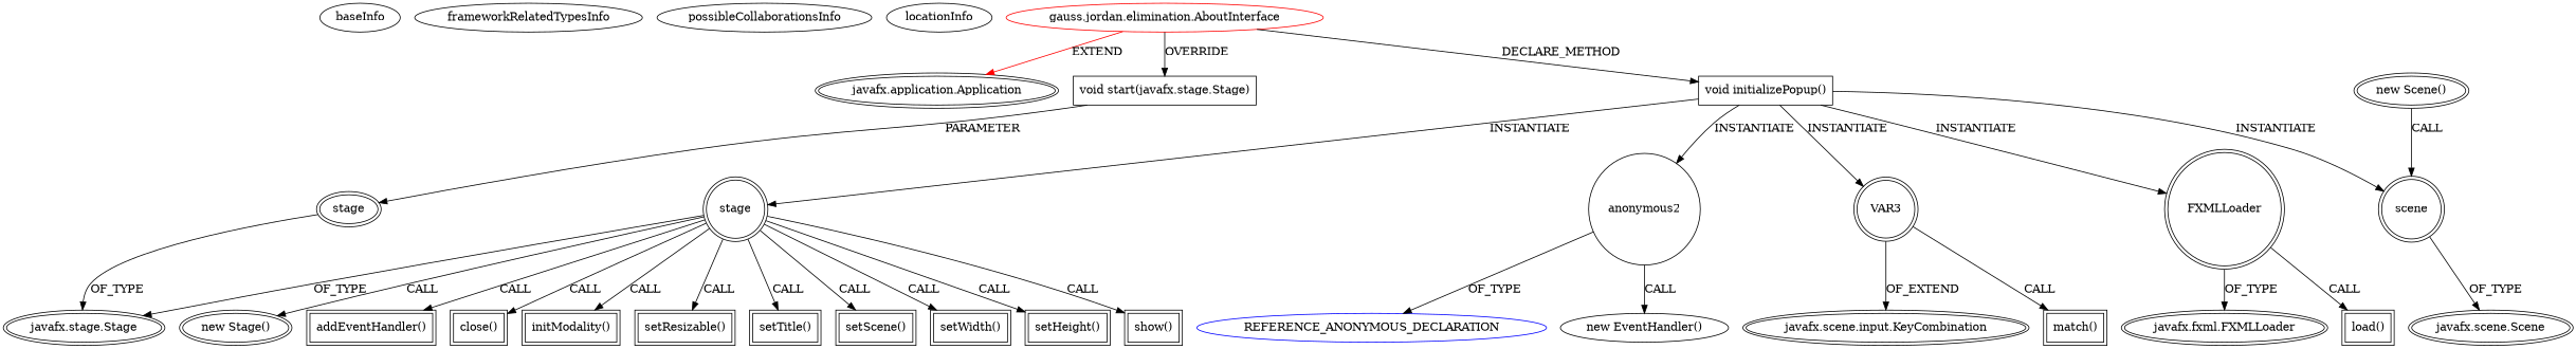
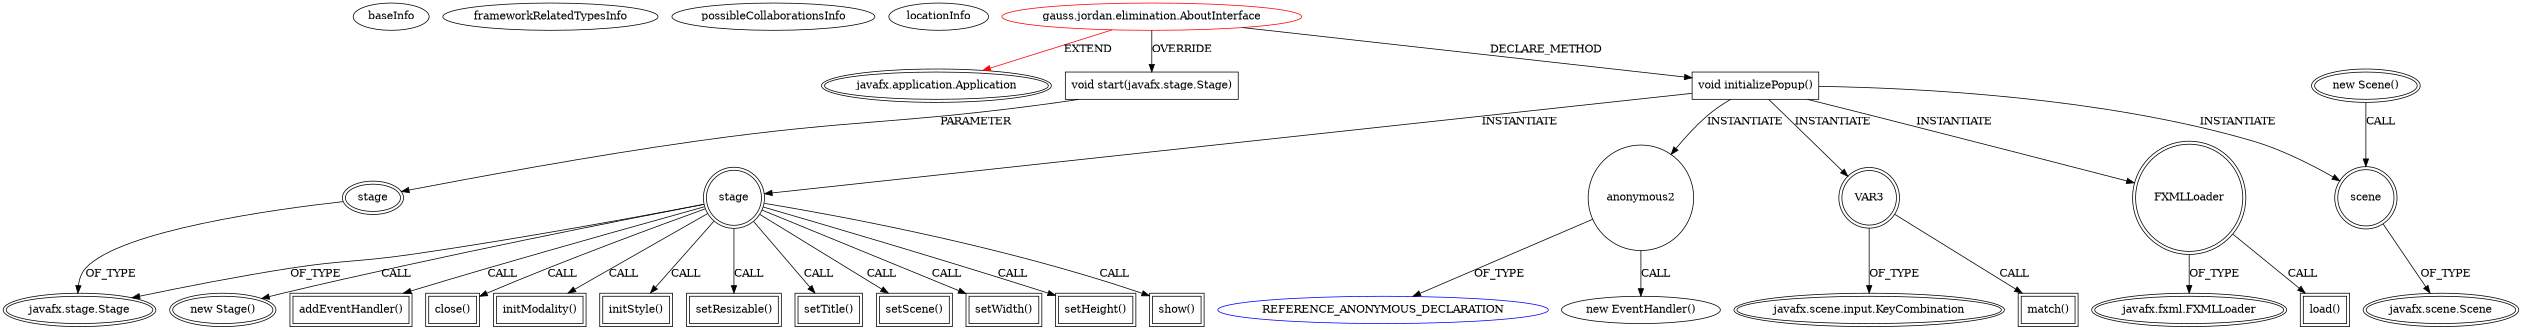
  digraph {
    node [isFrameworkType=true vertexType=INSIDE_CALL peripheries=2]
    baseInfo [category=extension_graph graphId=4386 isAnonymous=false possibleRelation=true isFrameworkType="" vertexType="" peripheries=""]
    frameworkRelatedTypesInfo [0="javafx.application.Application" isFrameworkType="" vertexType="" peripheries=""]
    possibleCollaborationsInfo [0="4386~CLIENT_METHOD_DECLARATION-INSTANTIATION-~javafx.application.Application ~javafx.event.EventHandler ~false~true" isFrameworkType="" vertexType="" peripheries=""]
    locationInfo [contextSignature=AboutInterface filePath="/svadlamudi-GaussJordanElimination/GaussJordanElimination-master/src/gauss/jordan/elimination/AboutInterface.java" graphId=4386 projectName="svadlamudi-GaussJordanElimination" isFrameworkType="" vertexType="" peripheries=""]
    n5 [color=red isFrameworkType=false label="gauss.jordan.elimination.AboutInterface" vertexType=ROOT_CLIENT_CLASS_DECLARATION peripheries=""]
    n6 [label="javafx.application.Application" vertexType=FRAMEWORK_CLASS_TYPE]
    n7 [isFrameworkType=false label="void start(javafx.stage.Stage)" shape=box vertexType=OVERRIDING_METHOD_DECLARATION peripheries=""]
    n8 [isFrameworkType=false label="void initializePopup()" shape=box vertexType=CLIENT_METHOD_DECLARATION peripheries=""]
    n9 [label=stage vertexType=PARAMETER_DECLARATION]
    n10 [label=stage shape=circle vertexType=VARIABLE_EXPRESION]
    n11 [isFrameworkType=false label=anonymous2 shape=circle vertexType=VARIABLE_EXPRESION peripheries=""]
    n12 [label=VAR3 shape=circle vertexType=VARIABLE_EXPRESION]
    n13 [label=FXMLLoader shape=circle vertexType=VARIABLE_EXPRESION]
    n14 [label=scene shape=circle vertexType=VARIABLE_EXPRESION]
    n15 [label="javafx.stage.Stage" vertexType=FRAMEWORK_CLASS_TYPE]
    n16 [label="new Stage()" vertexType=CONSTRUCTOR_CALL]
    n17 [label="addEventHandler()" shape=box]
    n18 [label="close()" shape=box]
    n19 [label="initModality()" shape=box]
+   n20 [label="initStyle()" shape=box]
    n21 [label="setResizable()" shape=box]
    n22 [label="setTitle()" shape=box]
    n23 [label="setScene()" shape=box]
    n24 [label="setWidth()" shape=box]
    n25 [label="setHeight()" shape=box]
    n26 [label="show()" shape=box]
    n27 [color=blue isFrameworkType=false label=REFERENCE_ANONYMOUS_DECLARATION vertexType=REFERENCE_ANONYMOUS_DECLARATION peripheries=""]
    n28 [isFrameworkType=false label="new EventHandler()" vertexType=CONSTRUCTOR_CALL peripheries=""]
    n29 [label="javafx.scene.input.KeyCombination" vertexType=FRAMEWORK_CLASS_TYPE]
    n30 [label="match()" shape=box]
    n31 [label="javafx.fxml.FXMLLoader" vertexType=FRAMEWORK_CLASS_TYPE]
    n32 [label="load()" shape=box]
    n33 [label="javafx.scene.Scene" vertexType=FRAMEWORK_CLASS_TYPE]
    n34 [label="new Scene()" vertexType=CONSTRUCTOR_CALL]
    n5 -> n6 [color=red label=EXTEND]
    n5 -> n7 [label=OVERRIDE]
    n5 -> n8 [label=DECLARE_METHOD]
    n7 -> n9 [label=PARAMETER]
    n8 -> n10 [label=INSTANTIATE]
    n8 -> n11 [label=INSTANTIATE]
    n8 -> n12 [label=INSTANTIATE]
    n8 -> n13 [label=INSTANTIATE]
    n8 -> n14 [label=INSTANTIATE]
    n9 -> n15 [label=OF_TYPE]
    n10 -> n15 [label=OF_TYPE]
    n10 -> n16 [label=CALL]
    n10 -> n17 [label=CALL]
    n10 -> n18 [label=CALL]
    n10 -> n19 [label=CALL]
+   n10 -> n20 [label=CALL]
    n10 -> n21 [label=CALL]
    n10 -> n22 [label=CALL]
    n10 -> n23 [label=CALL]
    n10 -> n24 [label=CALL]
    n10 -> n25 [label=CALL]
    n10 -> n26 [label=CALL]
    n11 -> n27 [label=OF_TYPE]
    n11 -> n28 [label=CALL]
-   n12 -> n29 [label=OF_EXTEND]
+   n12 -> n29 [label=OF_TYPE]
    n12 -> n30 [label=CALL]
    n13 -> n31 [label=OF_TYPE]
    n13 -> n32 [label=CALL]
    n14 -> n33 [label=OF_TYPE]
    n34 -> n14 [label=CALL]
  }
